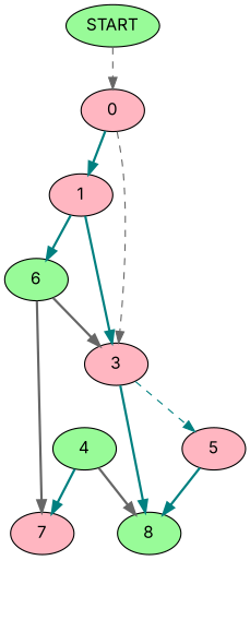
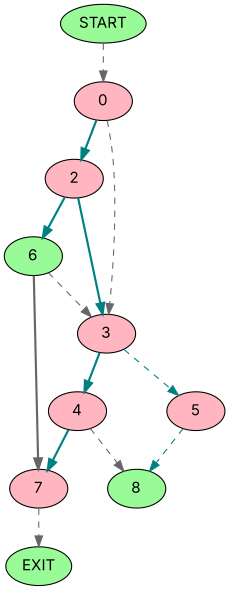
  digraph {
    fontname=Inter
    node [fillcolor=palegreen fontname=Inter style=filled]
    edge [color=teal fontname=Inter style=bold]
    n1 [label=START]
    n2 [fillcolor=lightpink label=0]
-   2 [fillcolor=lightpink label=1]
+   2 [fillcolor=lightpink]
    3 [fillcolor=lightpink]
+   n5 [label=EXIT]
    6
-   4
+   4 [fillcolor=lightpink]
    5 [fillcolor=lightpink]
    7 [fillcolor=lightpink]
    8
    n1 -> n2 [color=gray40 style=dashed]
    n2 -> 2
    n2 -> 3 [color=gray40 style=dashed]
    2 -> 3
    2 -> 6
-   3 -> 8
+   3 -> 4
    3 -> 5 [style=dashed]
-   6 -> 3 [color=gray40]
+   6 -> 3 [color=gray40 style=dashed]
    6 -> 7 [color=gray40]
    4 -> 7
-   4 -> 8 [color=gray40]
-   5 -> 8
+   4 -> 8 [color=gray40 style=dashed]
+   5 -> 8 [style=dashed]
+   7 -> n5 [color=gray40 style=dashed]
  }
